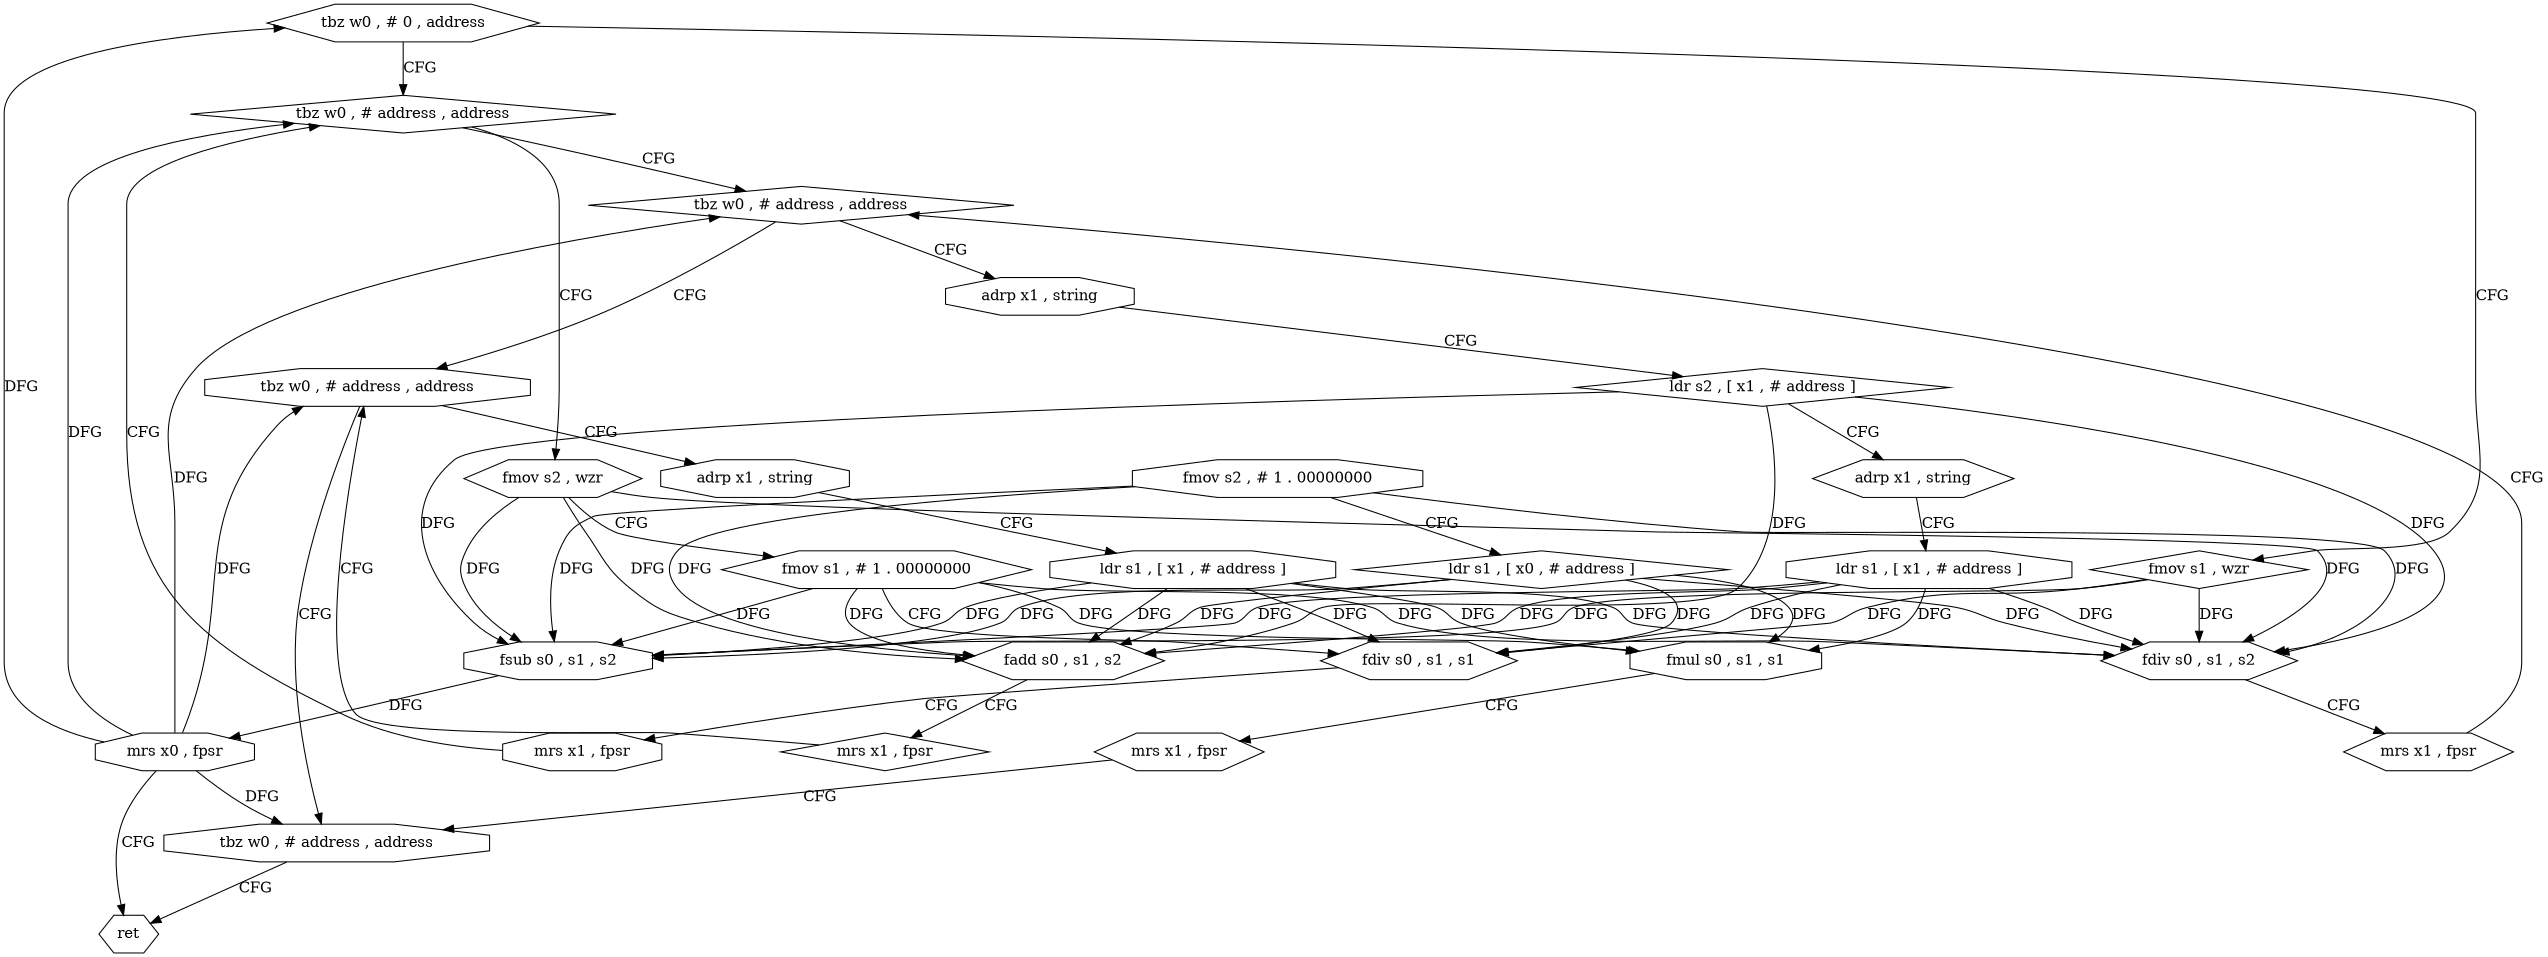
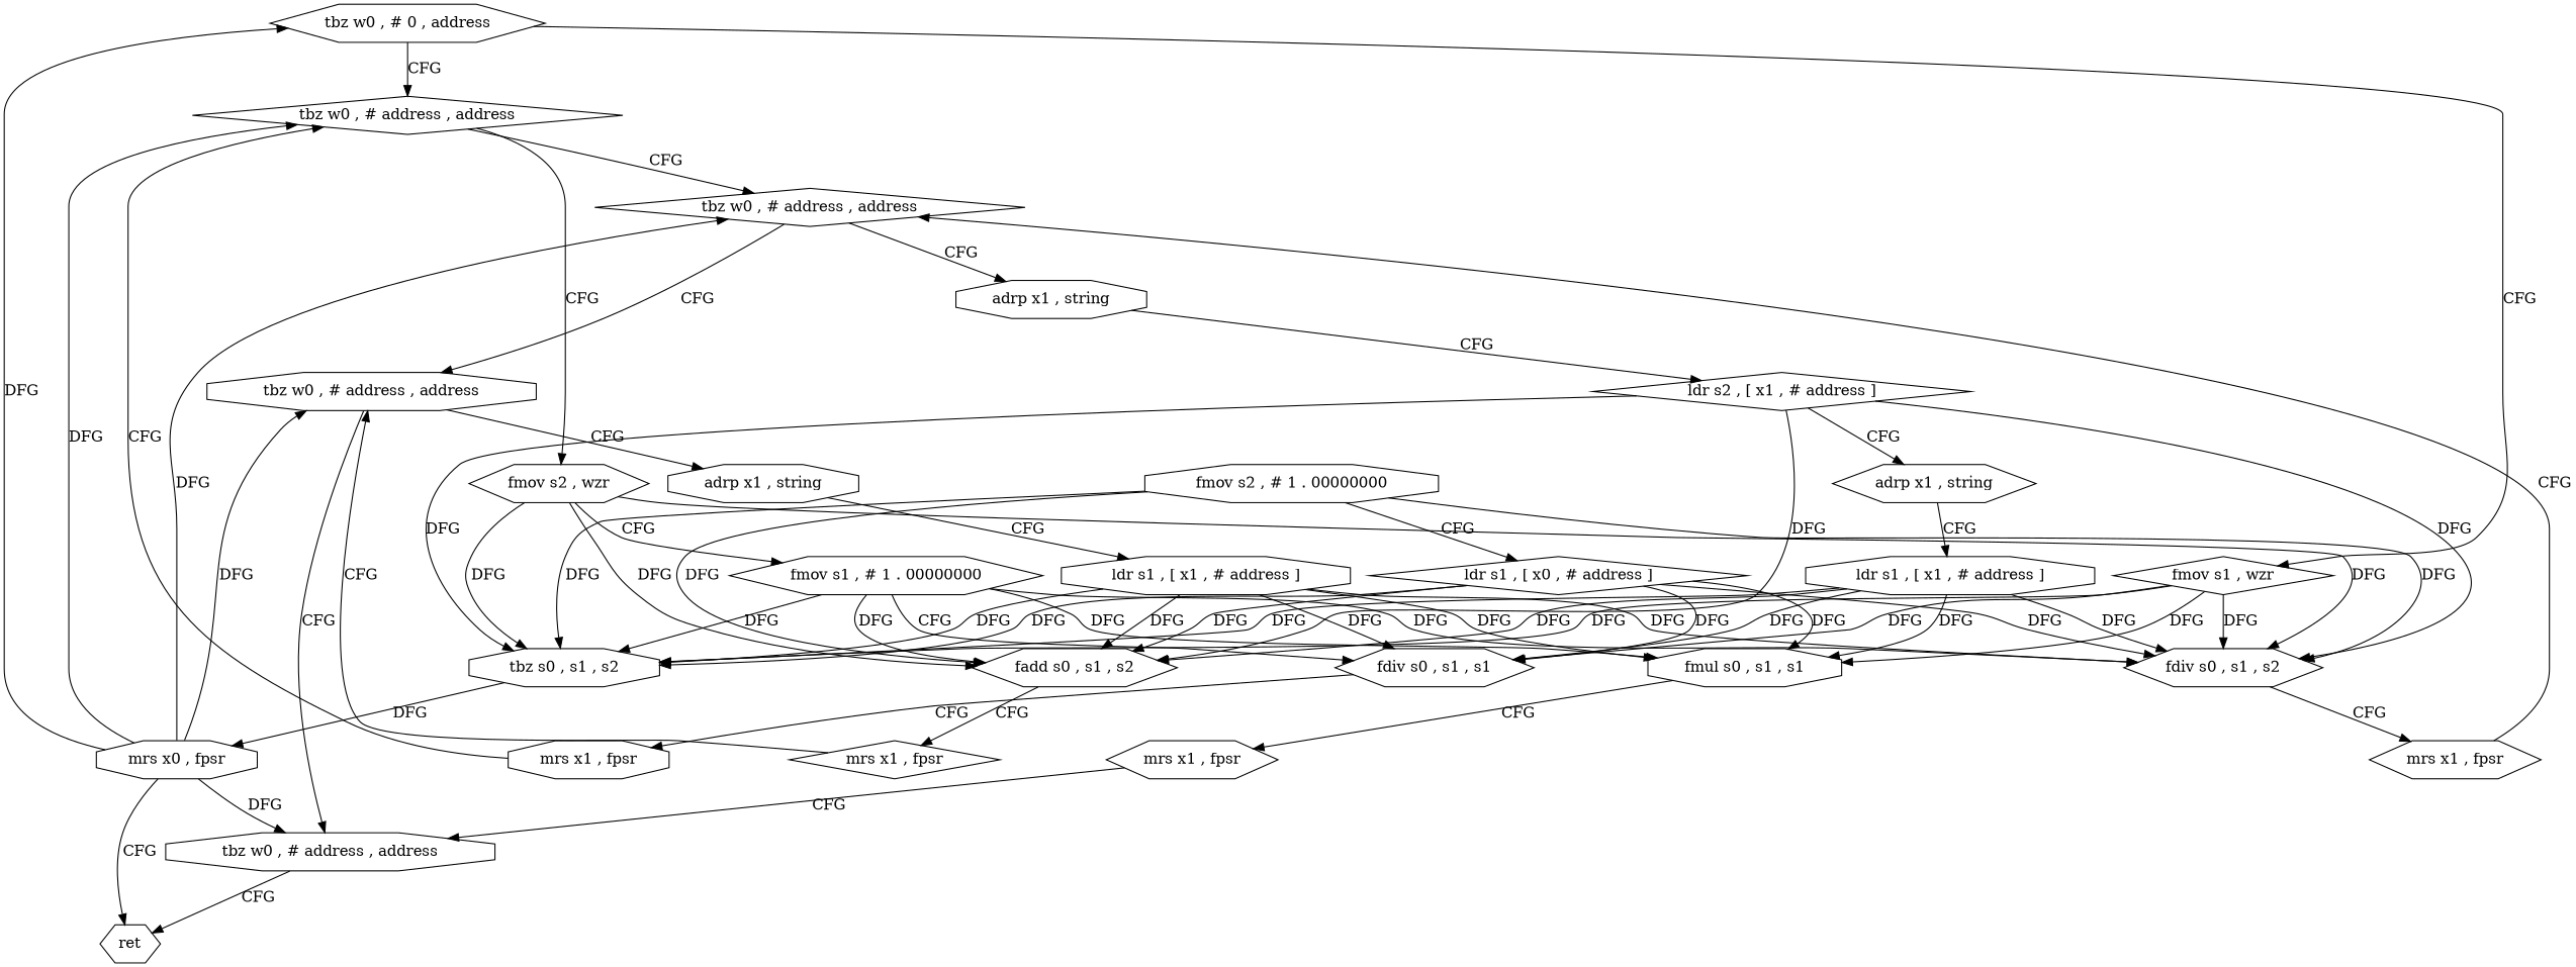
  digraph {
    node [shape=octagon]
    n1 [label="tbz w0 , # 0 , address" shape=hexagon]
    n2 [label="tbz w0 , # address , address" shape=diamond]
    n3 [label="fmov s1 , wzr" shape=diamond]
    n4 [label="tbz w0 , # address , address" shape=diamond]
    n5 [label="fmov s2 , wzr" shape=hexagon]
    n6 [label="fdiv s0 , s1 , s1" shape=hexagon]
    n7 [label="fdiv s0 , s1 , s2" shape=hexagon]
    n8 [label="fmul s0 , s1 , s1"]
-   n9 [label="fsub s0 , s1 , s2"]
+   n9 [label="tbz s0 , s1 , s2"]
    n10 [label="tbz w0 , # address , address"]
    n11 [label="adrp x1 , string"]
    n12 [label="fadd s0 , s1 , s2" shape=hexagon]
    n13 [label="fmov s1 , # 1 . 00000000" shape=hexagon]
    n14 [label="mrs x1 , fpsr"]
    n15 [label="mrs x1 , fpsr" shape=hexagon]
    n16 [label="mrs x1 , fpsr" shape=diamond]
    n17 [label="mrs x1 , fpsr" shape=hexagon]
    n18 [label="mrs x0 , fpsr"]
    n19 [label="tbz w0 , # address , address"]
    n20 [label="adrp x1 , string"]
    n21 [label="ldr s2 , [ x1 , # address ]" shape=diamond]
    n22 [label=ret shape=hexagon]
    n23 [label="ldr s1 , [ x1 , # address ]"]
    n24 [label="adrp x1 , string" shape=hexagon]
    n25 [label="ldr s1 , [ x1 , # address ]"]
    n26 [label="fmov s2 , # 1 . 00000000"]
    n27 [label="ldr s1 , [ x0 , # address ]" shape=diamond]
    n1 -> n2 [label=CFG]
    n1 -> n3 [label=CFG]
    n2 -> n4 [label=CFG]
    n2 -> n5 [label=CFG]
    n3 -> n6 [label=DFG]
    n3 -> n7 [label=DFG]
+   n3 -> n8 [label=DFG]
    n3 -> n9 [label=DFG]
    n4 -> n10 [label=CFG]
    n4 -> n11 [label=CFG]
    n5 -> n7 [label=DFG]
    n5 -> n9 [label=DFG]
    n5 -> n12 [label=DFG]
    n5 -> n13 [label=CFG]
    n6 -> n14 [label=CFG]
    n7 -> n15 [label=CFG]
    n8 -> n17 [label=CFG]
    n9 -> n18 [label=DFG]
    n10 -> n19 [label=CFG]
    n10 -> n20 [label=CFG]
    n11 -> n21 [label=CFG]
    n12 -> n16 [label=CFG]
    n13 -> n6 [label=CFG]
    n13 -> n7 [label=DFG]
    n13 -> n8 [label=DFG]
    n13 -> n9 [label=DFG]
    n13 -> n12 [label=DFG]
    n14 -> n2 [label=CFG]
    n15 -> n4 [label=CFG]
    n16 -> n10 [label=CFG]
    n17 -> n19 [label=CFG]
    n18 -> n1 [label=DFG]
    n18 -> n2 [label=DFG]
    n18 -> n4 [label=DFG]
    n18 -> n10 [label=DFG]
    n18 -> n19 [label=DFG]
    n18 -> n22 [label=CFG]
    n19 -> n22 [label=CFG]
    n20 -> n23 [label=CFG]
    n21 -> n7 [label=DFG]
    n21 -> n9 [label=DFG]
    n21 -> n12 [label=DFG]
    n21 -> n24 [label=CFG]
    n23 -> n6 [label=DFG]
    n23 -> n7 [label=DFG]
    n23 -> n8 [label=DFG]
    n23 -> n9 [label=DFG]
    n23 -> n12 [label=DFG]
    n24 -> n25 [label=CFG]
    n25 -> n6 [label=DFG]
    n25 -> n7 [label=DFG]
    n25 -> n8 [label=DFG]
    n25 -> n9 [label=DFG]
    n25 -> n12 [label=DFG]
    n26 -> n7 [label=DFG]
    n26 -> n9 [label=DFG]
    n26 -> n12 [label=DFG]
    n26 -> n27 [label=CFG]
    n27 -> n6 [label=DFG]
    n27 -> n7 [label=DFG]
    n27 -> n8 [label=DFG]
    n27 -> n9 [label=DFG]
    n27 -> n12 [label=DFG]
  }
